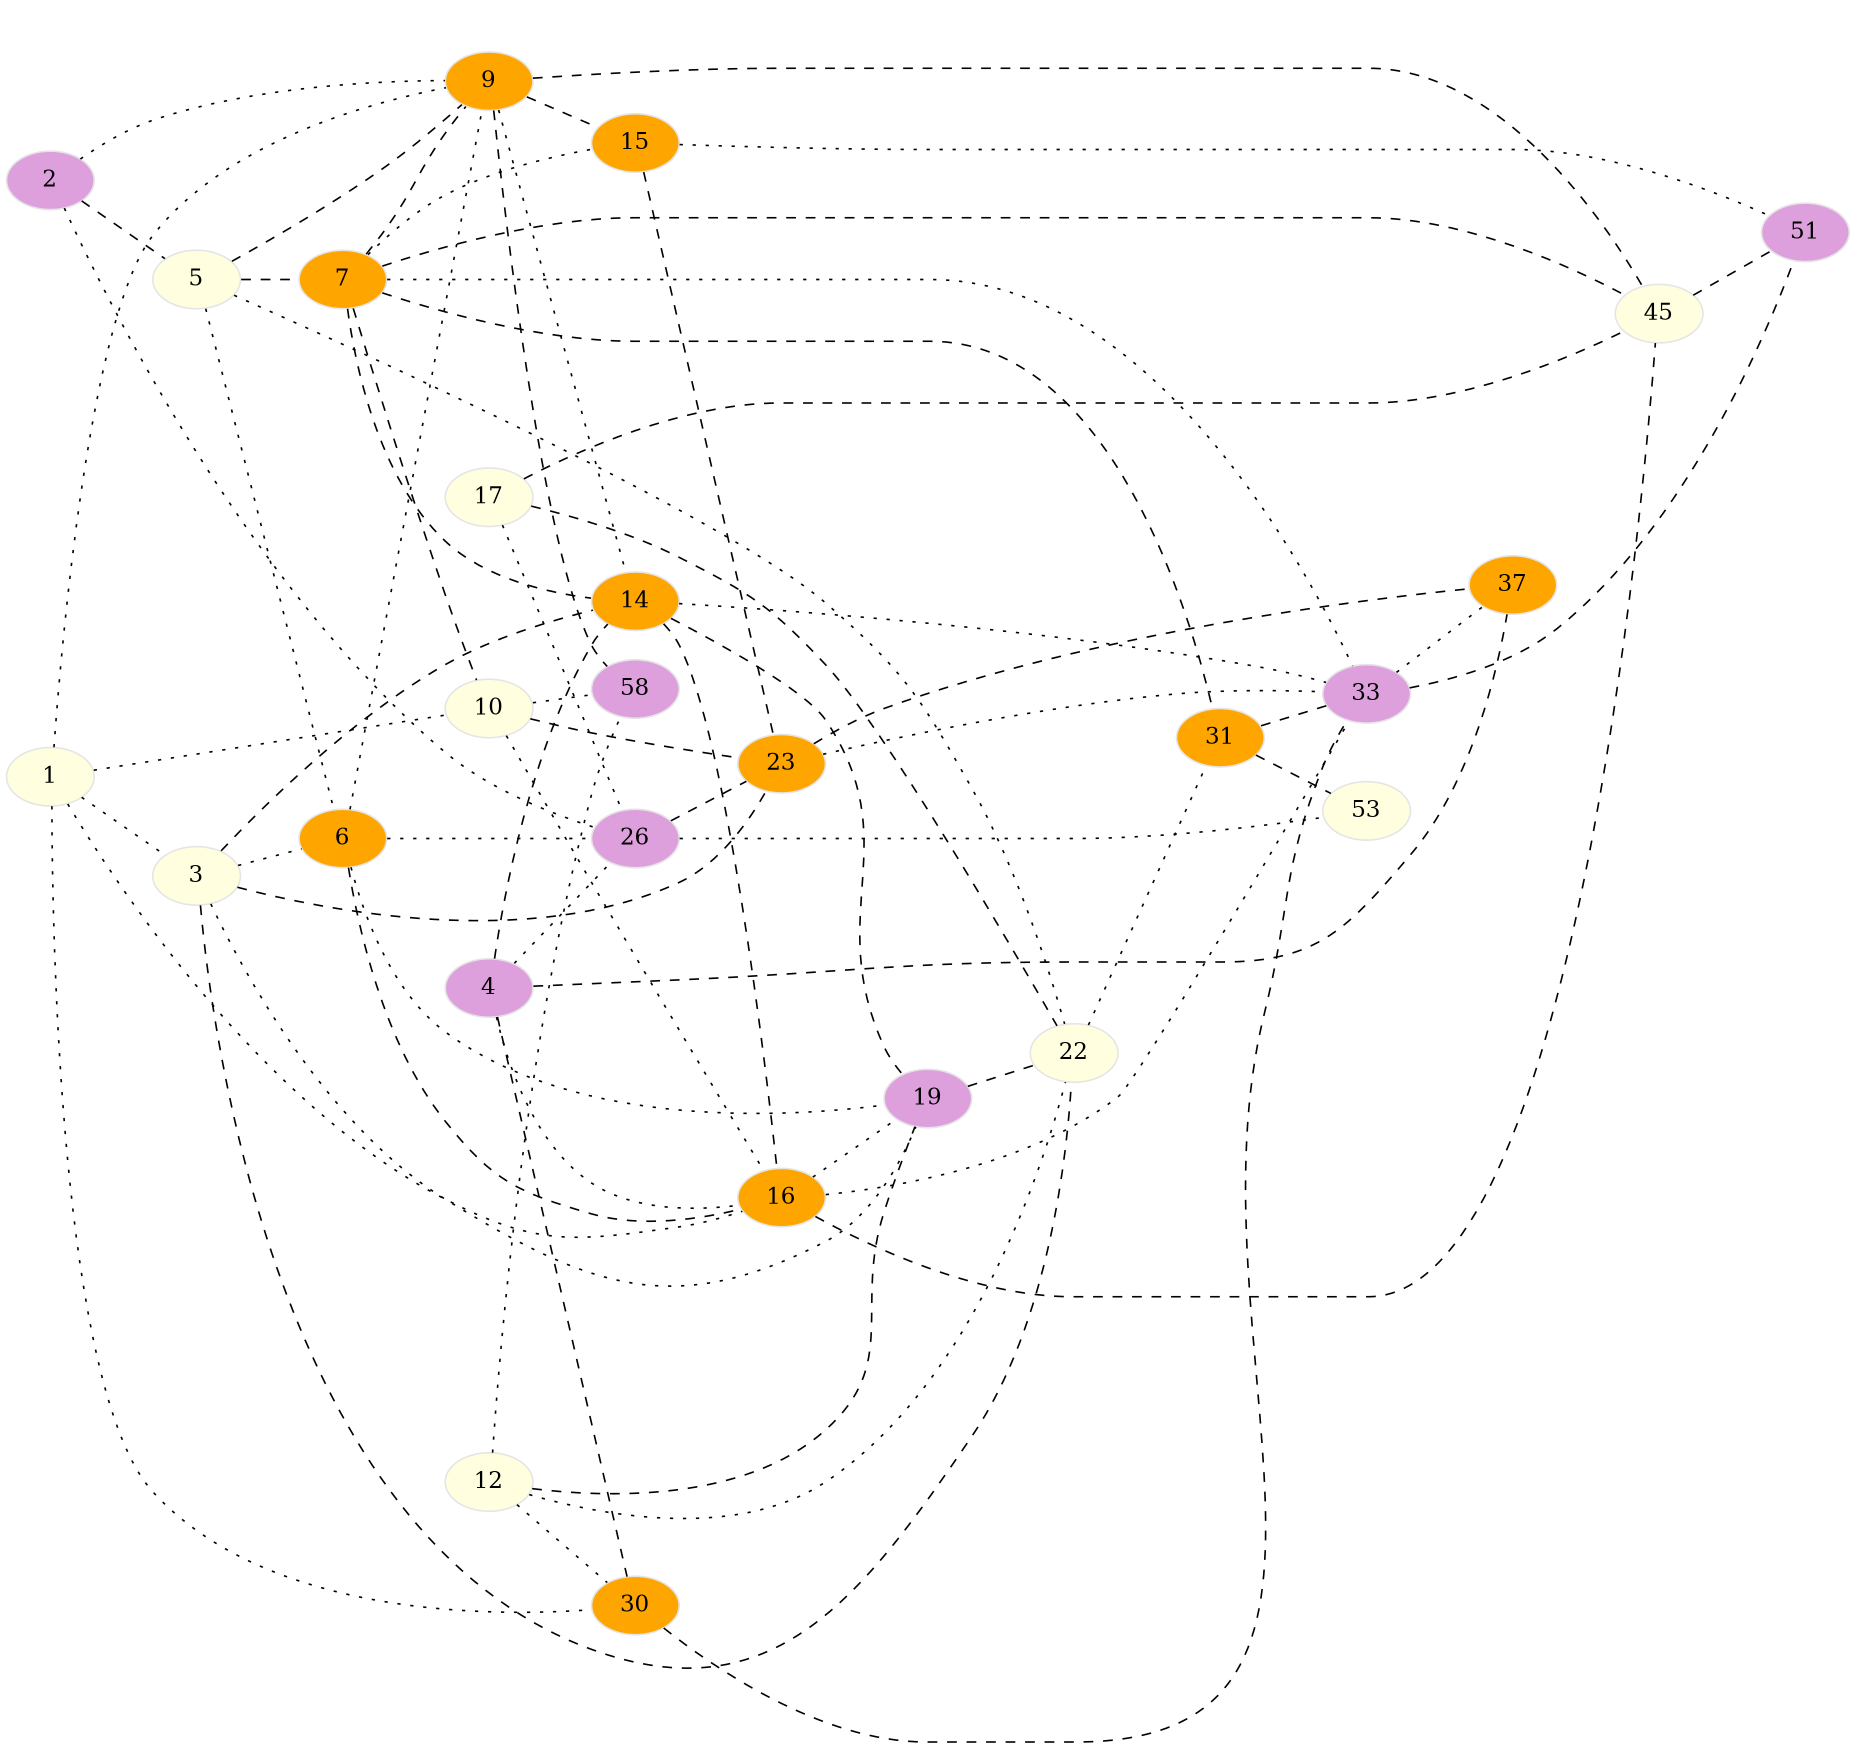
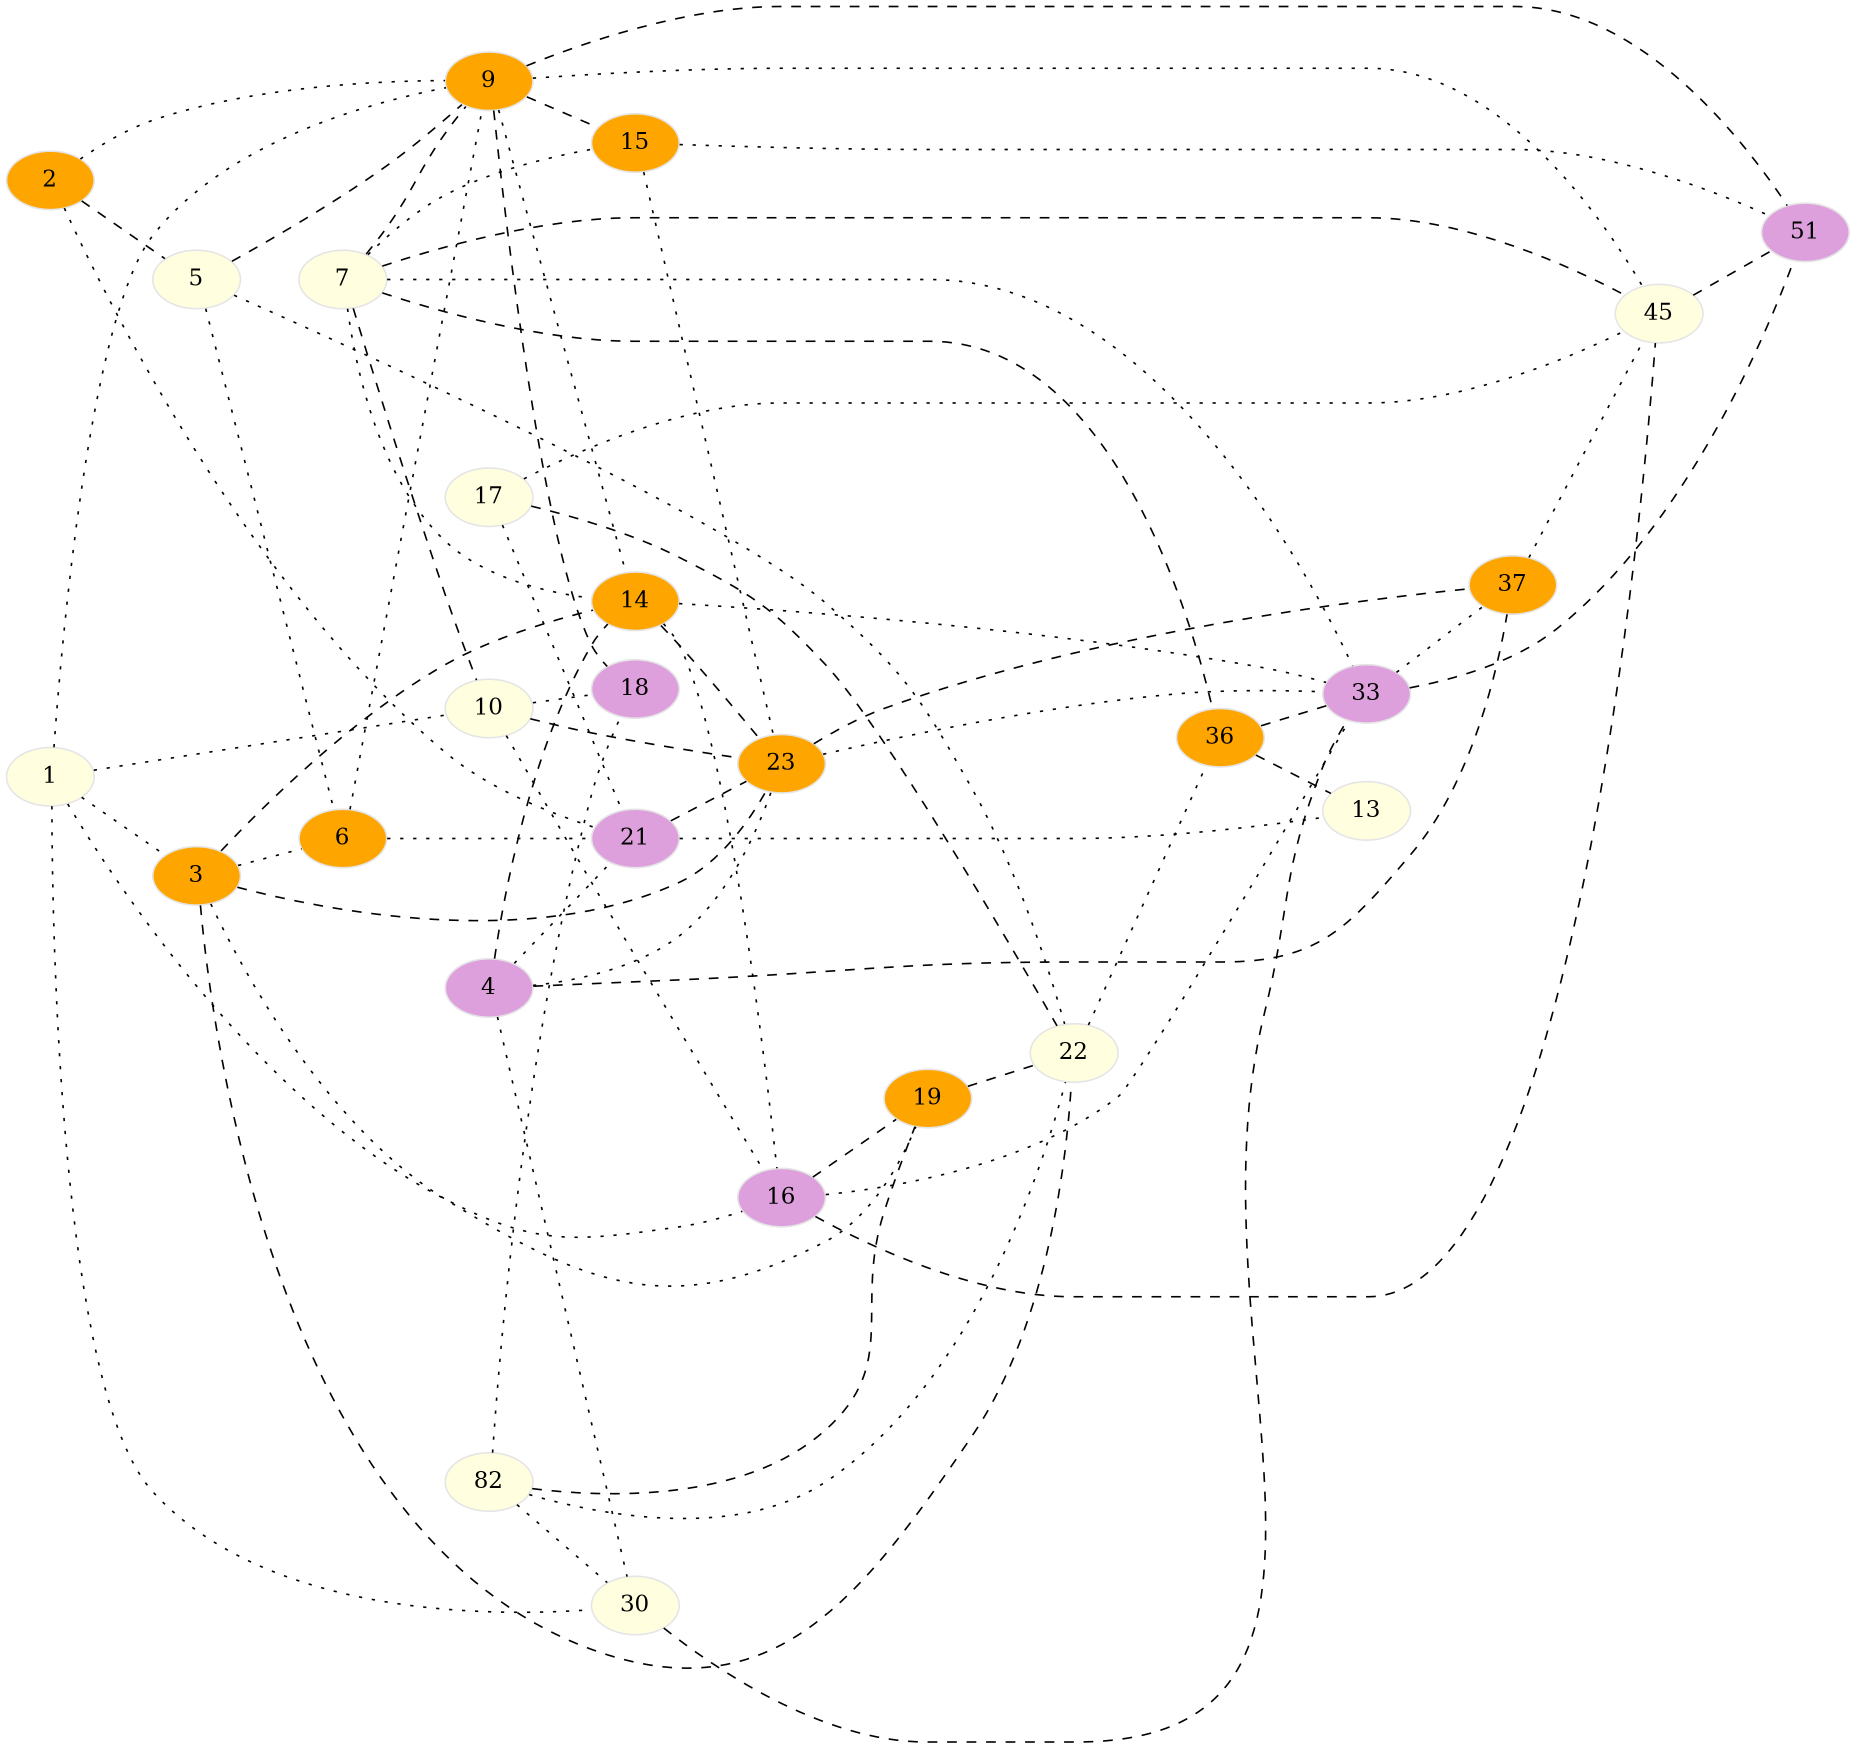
  graph {
    rankdir=LR
    node [color=gray90 fillcolor=lightyellow style=filled]
    edge [style=dotted]
    1 [super="+41"]
-   3 [super="+34+55"]
+   3 [fillcolor=orange super="+34+55"]
    9 [fillcolor=orange super="+47+13"]
    10 [super="+20"]
-   16 [fillcolor=orange super="+28+44"]
-   30 [fillcolor=orange]
+   16 [fillcolor=plum super="+28+44"]
+   30
    6 [fillcolor=orange super="+54+50"]
    14 [fillcolor=orange super="+24+35"]
-   19 [fillcolor=plum super="+39+43"]
+   19 [fillcolor=orange super="+39+43"]
    22 [super="+27"]
    23 [fillcolor=orange super="+25"]
    15 [fillcolor=orange]
    45 [super="+56"]
-   18 [fillcolor=plum label=58]
+   18 [fillcolor=plum]
    51 [fillcolor=plum]
    33 [fillcolor=plum super="+48+36"]
    5 [super="+8"]
-   7 [fillcolor=orange super="+32+38"]
-   2 [fillcolor=plum]
-   21 [fillcolor=plum super="+40" label=26]
-   53
-   31 [fillcolor=orange]
+   7 [super="+32+38"]
+   2 [fillcolor=orange]
+   21 [fillcolor=plum super="+40"]
+   53 [label=13]
+   31 [fillcolor=orange label=36]
    37 [fillcolor=orange]
    4 [fillcolor=plum super="+46"]
-   12
+   12 [label=82]
    17
    1 -- 3
    1 -- 9 [weight=2]
    1 -- 10
    1 -- 16
    1 -- 30
    3 -- 6
    3 -- 14 [style=dashed]
    3 -- 19
    3 -- 22 [style=dashed]
    3 -- 23 [style=dashed]
    9 -- 14
    9 -- 15 [style=dashed]
-   9 -- 45 [style=dashed]
+   9 -- 45
    9 -- 18 [style=dashed]
+   9 -- 51 [style=dashed]
    10 -- 16
    10 -- 23 [style=dashed]
    10 -- 18 [weight=2]
-   16 -- 19
+   16 -- 19 [style=dashed]
    16 -- 45 [style=dashed]
    16 -- 33
    30 -- 33 [style=dashed]
    6 -- 9
-   6 -- 16 [style=dashed]
-   6 -- 19
    6 -- 21
-   14 -- 16 [style=dashed]
-   14 -- 19 [style=dashed]
+   14 -- 16
+   14 -- 23 [style=dashed]
    14 -- 33
    19 -- 22 [style=dashed]
    22 -- 31
    23 -- 33
    23 -- 37 [style=dashed]
-   15 -- 23 [style=dashed]
+   15 -- 23
    15 -- 51
    45 -- 51 [style=dashed]
    33 -- 51 [style=dashed]
    33 -- 37
    5 -- 9 [style=dashed]
    5 -- 6
    5 -- 22
-   5 -- 7 [style=dashed]
    7 -- 9 [style=dashed]
    7 -- 10 [style=dashed]
-   7 -- 14 [style=dashed]
+   7 -- 14
    7 -- 15
    7 -- 45 [style=dashed]
    7 -- 33
    7 -- 31 [style=dashed]
    2 -- 9 [weight=2]
    2 -- 5 [style=dashed]
    2 -- 21
    21 -- 23 [style=dashed]
    21 -- 53
    31 -- 33 [style=dashed]
    31 -- 53 [style=dashed]
-   4 -- 16
-   4 -- 30 [style=dashed]
+   37 -- 45
+   4 -- 23
+   4 -- 30
    4 -- 14 [style=dashed weight=2]
    4 -- 21
    4 -- 37 [style=dashed]
    12 -- 30
    12 -- 19 [style=dashed]
    12 -- 22
    12 -- 18
    17 -- 22 [style=dashed]
-   17 -- 45 [style=dashed]
+   17 -- 45
    17 -- 21
  }
